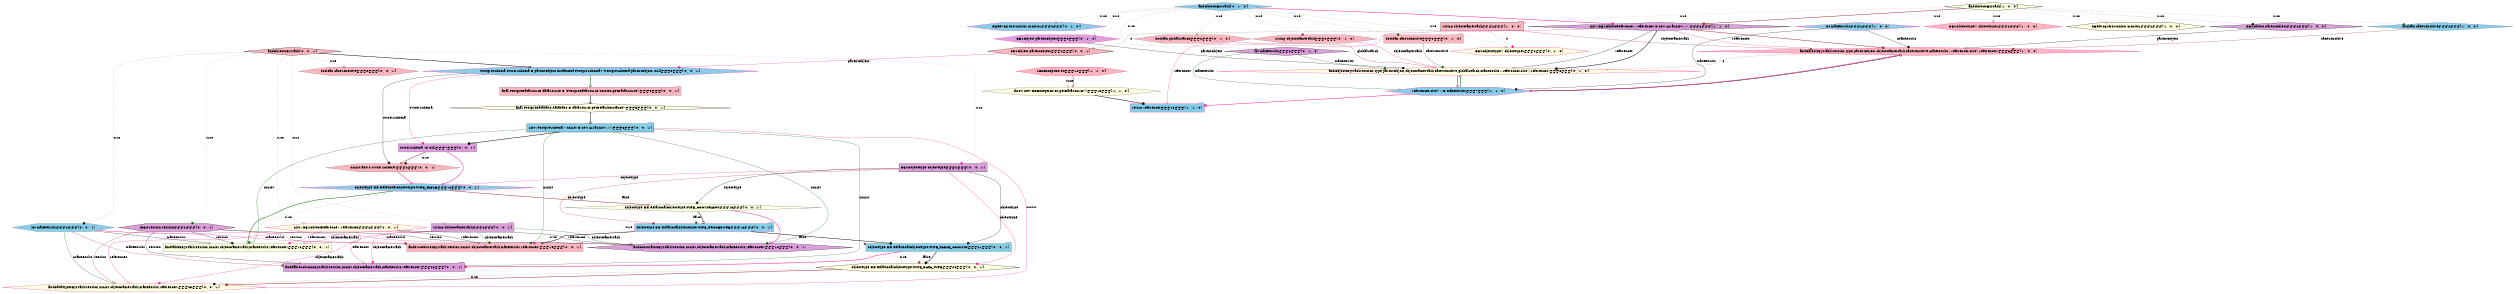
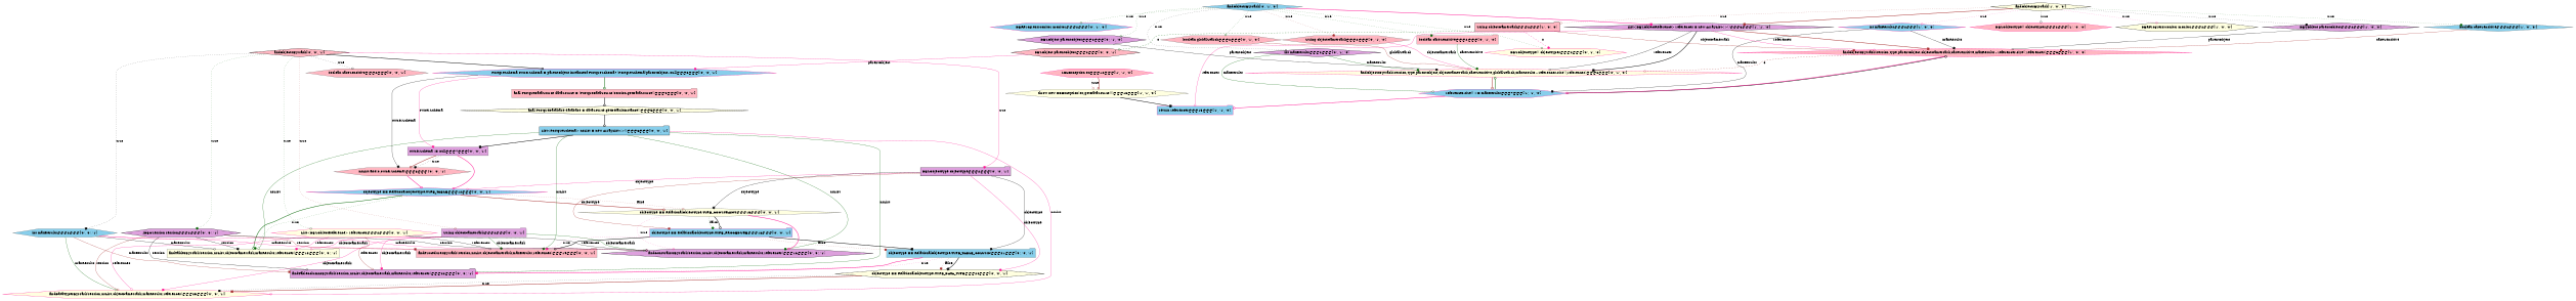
  digraph {
    node [color=black fillcolor=lightpink shape=hexagon style=filled]
    edge [arrowhead=odot color=black style=solid]
    n1 [fillcolor=skyblue label="List<PostgreSchema> nsList = new ArrayList<>()@@@6@@@['0', '0', '1']" shape=folder]
    n2 [color=gray40 label="findProceduresByMask(session,nsList,objectNameMask,maxResults,references)@@@19@@@['0', '0', '1']" shape=folder]
    n3 [color=gray40 fillcolor=plum label="ownerSchema != null@@@7@@@['0', '0', '1']" shape=folder]
    n4 [fillcolor=plum label="findConstraintsByMask(session,nsList,objectNameMask,maxResults,references)@@@16@@@['0', '0', '1']"]
    n5 [color=deeppink fillcolor=lightyellow label="findDataTypesByMask(session,nsList,objectNameMask,maxResults,references)@@@25@@@['0', '0', '1']"]
    n6 [fillcolor=plum label="findTableColumnsByMask(session,nsList,objectNameMask,maxResults,references)@@@22@@@['0', '0', '1']" shape=folder]
    n7 [color=gray40 fillcolor=lightyellow label="findTablesByMask(session,nsList,objectNameMask,maxResults,references)@@@13@@@['0', '0', '1']" shape=folder]
    n8 [color=deeppink fillcolor=skyblue label="objectType == RelationalObjectType.TYPE_TABLE@@@12@@@['0', '0', '1']" shape=diamond]
    n9 [color=gray40 label="nsList.add(0,ownerSchema)@@@8@@@['0', '0', '1']"]
    n10 [color=gray40 label="final PostgreDataSource dataSource = (PostgreDataSource)session.getDataSource()@@@4@@@['0', '0', '1']" shape=folder]
    n11 [fillcolor=lightyellow label="final PostgreDatabase database = dataSource.getDefaultInstance()@@@5@@@['0', '0', '1']" shape=diamond]
    n12 [color=gray40 label="boolean globalSearch@@@2@@@['0', '1', '0']"]
    n13 [color=deeppink fillcolor=lightyellow label="findObjectsByMask(session,type,parentObject,objectNameMask,caseSensitive,globalSearch,maxResults - references.size(),references)@@@6@@@['0', '1', '0']" shape=diamond]
    n14 [color=deeppink fillcolor=skyblue label="references.size() >= maxResults@@@7@@@['1', '1', '0']"]
    n15 [color=deeppink fillcolor=skyblue label="objectType == RelationalObjectType.TYPE_PROCEDURE@@@18@@@['0', '0', '1']" shape=folder]
    n16 [color=gray40 fillcolor=skyblue label="objectType == RelationalObjectType.TYPE_TABLE_COLUMN@@@21@@@['0', '0', '1']" shape=folder]
    n17 [fillcolor=lightyellow label="objectType == RelationalObjectType.TYPE_DATA_TYPE@@@24@@@['0', '0', '1']"]
    n18 [color=gray40 fillcolor=lightyellow label="objectType == RelationalObjectType.TYPE_CONSTRAINT@@@15@@@['0', '0', '1']" shape=diamond]
    n19 [color=deeppink label="DBSObjectType(( objectTypes@@@2@@@['1', '0', '0']"]
    n20 [label="findObjectsByMask['0', '0', '1']" shape=diamond]
    n21 [color=gray40 fillcolor=plum label="String objectNameMask@@@2@@@['0', '0', '1']" shape=folder]
    n22 [fillcolor=plum label="DBSObjectType objectType@@@2@@@['0', '0', '1']" shape=folder]
    n23 [color=gray40 fillcolor=skyblue label="int maxResults@@@2@@@['0', '0', '1']"]
    n24 [color=gray40 label="boolean caseSensitive@@@2@@@['0', '0', '1']"]
    n25 [color=deeppink fillcolor=lightyellow label="List<DBSObjectReference> references@@@2@@@['0', '0', '1']"]
    n26 [color=deeppink fillcolor=skyblue label="PostgreSchema ownerSchema = parentObject instanceof PostgreSchema? (PostgreSchema)parentObject: null@@@3@@@['0', '0', '1']"]
    n27 [fillcolor=plum label="JDBCSession session@@@2@@@['0', '0', '1']"]
    n28 [label="DBSObject parentObject@@@2@@@['0', '0', '1']"]
    n29 [fillcolor=plum label="DBSObject parentObject@@@2@@@['1', '0', '0']" shape=diamond]
    n30 [color=deeppink label="findObjectsByMask(session,type,parentObject,objectNameMask,caseSensitive,maxResults - references.size(),references)@@@6@@@['1', '0', '0']" shape=diamond]
    n31 [fillcolor=lightyellow label="DBRProgressMonitor monitor@@@2@@@['1', '0', '0']"]
    n32 [color=gray40 fillcolor=skyblue label="boolean caseSensitive@@@2@@@['1', '0', '0']" shape=diamond]
    n33 [color=gray40 label="String objectNameMask@@@2@@@['0', '1', '0']"]
    n34 [fillcolor=plum label="int maxResults@@@2@@@['0', '1', '0']" shape=diamond]
    n35 [color=deeppink fillcolor=skyblue label="return references@@@15@@@['1', '1', '0']" shape=folder]
    n36 [color=deeppink label="SQLException ex@@@12@@@['1', '1', '0']"]
    n37 [color=gray40 fillcolor=lightyellow label="throw new DBException(ex,getDataSource())@@@13@@@['1', '1', '0']"]
    n38 [label="String objectNameMask@@@2@@@['1', '0', '0']" shape=folder]
    n39 [color=deeppink fillcolor=lightyellow label="DBSObjectType(( objectTypes@@@2@@@['0', '1', '0']"]
    n40 [fillcolor=lightyellow label="findObjectsByMask['1', '0', '0']" shape=diamond]
    n41 [color=deeppink fillcolor=skyblue label="int maxResults@@@2@@@['1', '0', '0']" shape=diamond]
    n42 [fillcolor=plum label="List<DBSObjectReference> references = new ArrayList<>()@@@3@@@['1', '1', '0']" shape=diamond]
    n43 [color=gray40 label="boolean caseSensitive@@@2@@@['0', '1', '0']" shape=folder]
    n44 [color=gray40 fillcolor=skyblue label="findObjectsByMask['0', '1', '0']" shape=diamond]
-   n45 [color=deeppink fillcolor=plum label="DBSObject parentObject@@@2@@@['0', '1', '0']"]
+   n45 [fillcolor=plum label="DBSObject parentObject@@@2@@@['0', '1', '0']"]
    n46 [color=deeppink fillcolor=skyblue label="DBRProgressMonitor monitor@@@2@@@['0', '1', '0']"]
    n1 -> n2 [arrowhead=box color=darkgreen label=nsList]
    n1 -> n3 [arrowhead=box style=bold]
    n1 -> n4 [arrowhead=box color=darkgreen label=nsList]
    n1 -> n5 [color=deeppink label=nsList]
    n1 -> n6 [color=darkgreen label=nsList]
    n1 -> n7 [color=darkgreen label=nsList]
    n3 -> n8 [color=deeppink style=bold]
    n3 -> n9 [color=brown style=bold]
    n3 -> n9 [arrowhead=box label=true style=dotted]
    n8 -> n7 [arrowhead=box color=darkgreen label=true style=dotted]
    n8 -> n7 [color=darkgreen style=bold]
    n8 -> n18 [color=brown label=false style=dotted]
    n8 -> n18 [color=brown style=bold]
    n9 -> n8 [color=deeppink style=bold]
    n10 -> n11 [style=bold]
    n11 -> n1 [style=bold]
    n12 -> n13 [color=brown label=globalSearch]
    n13 -> n14 [color=brown style=bold]
    n14 -> n13 [color=darkgreen style=bold]
    n14 -> n30 [style=bold]
-   n14 -> n35 [arrowhead=box color=deeppink style=bold]
+   n14 -> n35 [color=deeppink style=bold]
    n15 -> n2 [style=bold]
    n15 -> n2 [arrowhead=box color=deeppink label=true style=dotted]
    n15 -> n16 [arrowhead=box style=bold]
    n15 -> n16 [arrowhead=box color=brown label=false style=dotted]
    n16 -> n6 [color=deeppink label=true style=dotted]
    n16 -> n6 [arrowhead=box color=deeppink style=bold]
    n16 -> n17 [arrowhead=box color=brown label=false style=dotted]
    n16 -> n17 [arrowhead=box style=bold]
    n17 -> n5 [arrowhead=box color=brown style=bold]
    n17 -> n5 [arrowhead=box label=true style=dotted]
    n18 -> n4 [color=deeppink style=bold]
    n18 -> n4 [color=deeppink label=true style=dotted]
    n18 -> n15 [arrowhead=box color=darkgreen label=false style=dotted]
    n18 -> n15 [style=bold]
    n20 -> n21 [color=brown label=true style=dotted]
-   n20 -> n22 [arrowhead=box color=deeppink label=true style=dotted]
+   n20 -> n22 [arrowhead=box color=deeppink label=true]
    n20 -> n23 [arrowhead=box label=true style=dotted]
    n20 -> n24 [label=true style=dotted]
    n20 -> n25 [color=darkgreen label=true style=dotted]
    n20 -> n26 [style=bold]
    n20 -> n27 [arrowhead=box color=darkgreen label=true style=dotted]
    n21 -> n2 [arrowhead=box color=darkgreen label=objectNameMask]
    n21 -> n4 [color=darkgreen label=objectNameMask]
    n21 -> n5 [arrowhead=box color=deeppink label=objectNameMask]
    n21 -> n6 [arrowhead=box color=deeppink label=objectNameMask]
    n21 -> n7 [color=deeppink label=objectNameMask]
    n22 -> n8 [color=deeppink label=objectType]
    n22 -> n15 [arrowhead=box color=brown label=objectType]
    n22 -> n16 [arrowhead=box label=objectType]
    n22 -> n17 [arrowhead=box color=deeppink label=objectType]
    n22 -> n18 [arrowhead=box label=objectType]
    n23 -> n2 [color=deeppink label=maxResults]
    n23 -> n4 [color=deeppink label=maxResults]
    n23 -> n5 [color=darkgreen label=maxResults]
    n23 -> n6 [arrowhead=box color=brown label=maxResults]
    n23 -> n7 [label=maxResults]
    n25 -> n2 [label=references]
    n25 -> n4 [label=references]
    n25 -> n5 [color=deeppink label=references]
    n25 -> n6 [color=brown label=references]
    n25 -> n7 [arrowhead=box color=deeppink label=references]
    n26 -> n3 [arrowhead=box color=deeppink label=ownerSchema]
    n26 -> n9 [arrowhead=box label=ownerSchema]
    n26 -> n10 [color=darkgreen style=bold]
    n27 -> n2 [arrowhead=box color=brown label=session]
    n27 -> n4 [label=session]
    n27 -> n5 [color=brown label=session]
    n27 -> n6 [label=session]
    n27 -> n7 [arrowhead=box label=session]
    n28 -> n26 [arrowhead=box color=deeppink label=parentObject]
    n29 -> n30 [label=parentObject]
    n30 -> n13 [color=brown label=0 style=dashed]
    n30 -> n14 [color=deeppink style=bold]
    n32 -> n30 [arrowhead=box color=brown label=caseSensitive]
    n33 -> n13 [color=deeppink label=objectNameMask]
    n34 -> n13 [arrowhead=box color=darkgreen label=maxResults]
    n34 -> n14 [color=darkgreen label=maxResults]
    n36 -> n37 [color=brown label=true style=dotted]
    n36 -> n37 [color=brown style=bold]
    n37 -> n35 [arrowhead=box style=bold]
    n38 -> n28 [color=darkgreen label=0 style=dashed]
    n38 -> n30 [arrowhead=box color=brown label=objectNameMask]
    n38 -> n39 [arrowhead=box color=deeppink label=0 style=dashed]
    n40 -> n19 [label=true style=dotted]
    n40 -> n29 [arrowhead=box label=true style=dotted]
    n40 -> n31 [color=deeppink label=true style=dotted]
    n40 -> n32 [arrowhead=box color=darkgreen label=true style=dotted]
    n40 -> n38 [color=brown label=true style=dotted]
    n40 -> n41 [color=deeppink label=true style=dotted]
    n40 -> n42 [arrowhead=box color=brown style=bold]
    n41 -> n14 [arrowhead=box label=maxResults]
    n41 -> n30 [arrowhead=box label=maxResults]
    n42 -> n13 [label=references]
    n42 -> n13 [arrowhead=box style=bold]
    n42 -> n30 [arrowhead=box color=brown style=bold]
    n42 -> n30 [color=deeppink label=references]
    n42 -> n35 [color=deeppink label=references]
    n43 -> n13 [arrowhead=box color=darkgreen label=caseSensitive]
    n44 -> n12 [color=darkgreen label=true style=dotted]
    n44 -> n33 [arrowhead=box color=brown label=true style=dotted]
    n44 -> n34 [label=true style=dotted]
    n44 -> n39 [color=darkgreen label=true style=dotted]
    n44 -> n42 [arrowhead=box color=deeppink style=bold]
    n44 -> n43 [arrowhead=box color=darkgreen label=true style=dotted]
    n44 -> n45 [color=darkgreen label=true style=dotted]
    n44 -> n46 [color=darkgreen label=true style=dotted]
    n45 -> n13 [arrowhead=box label=parentObject]
  }
